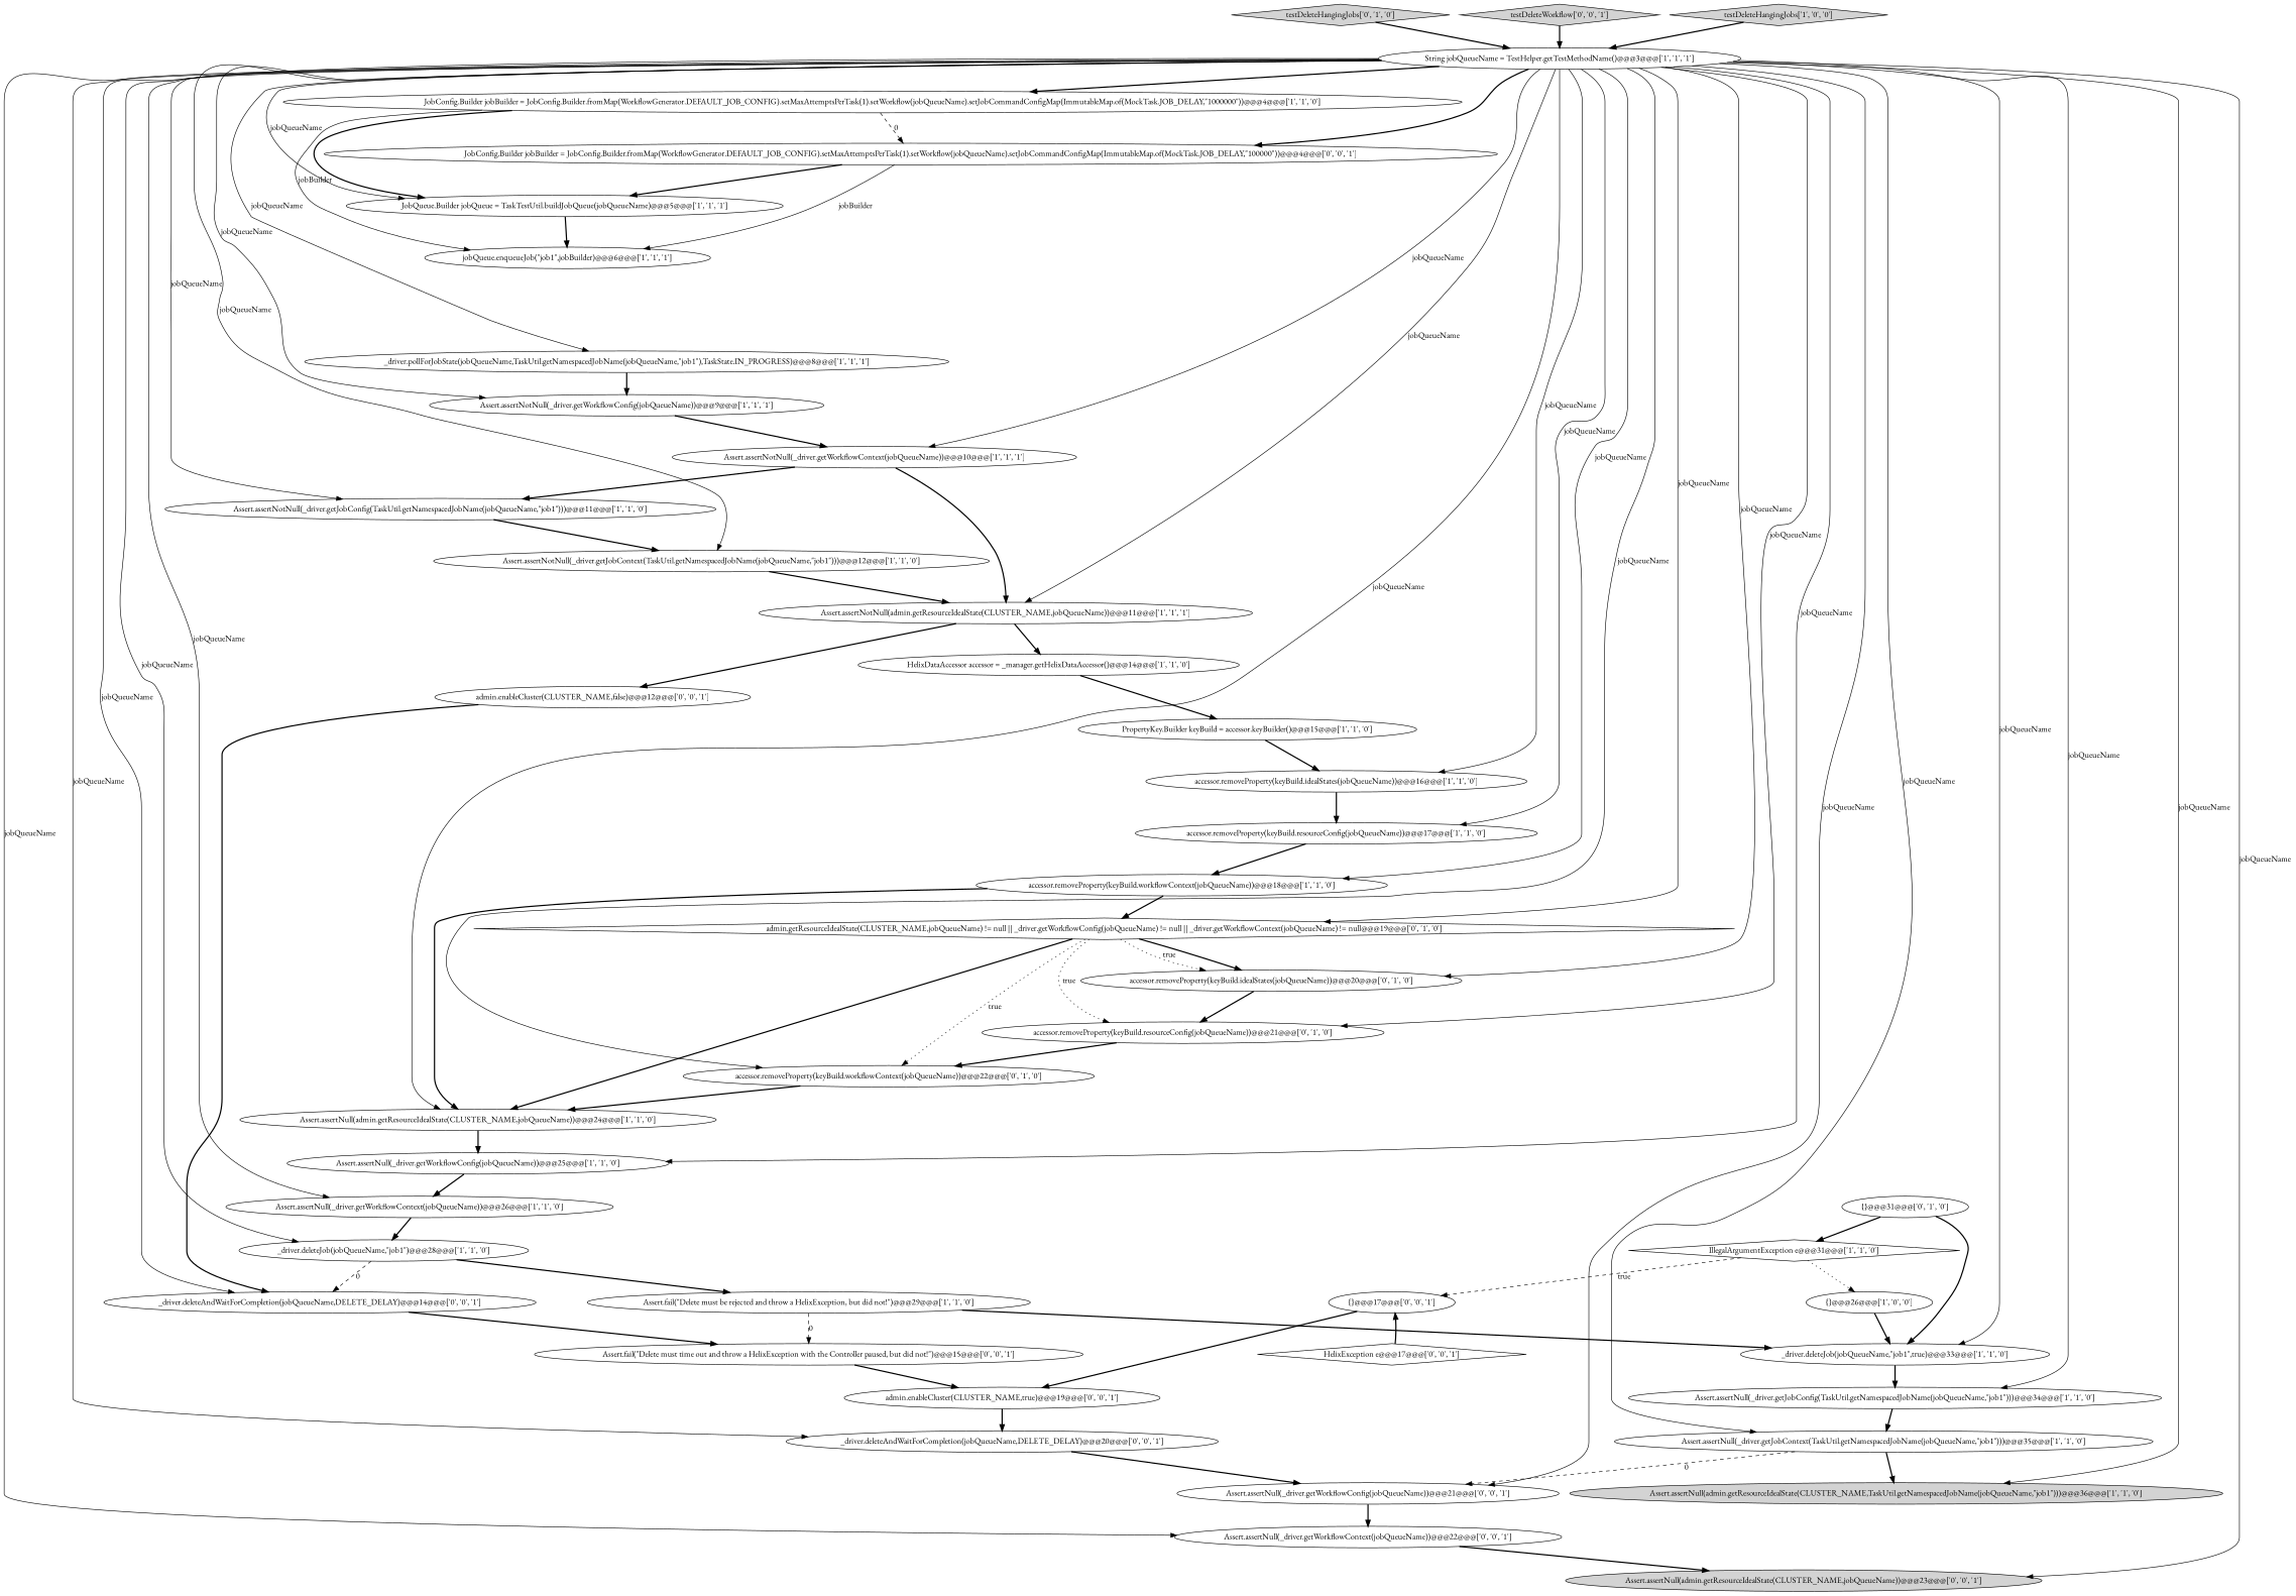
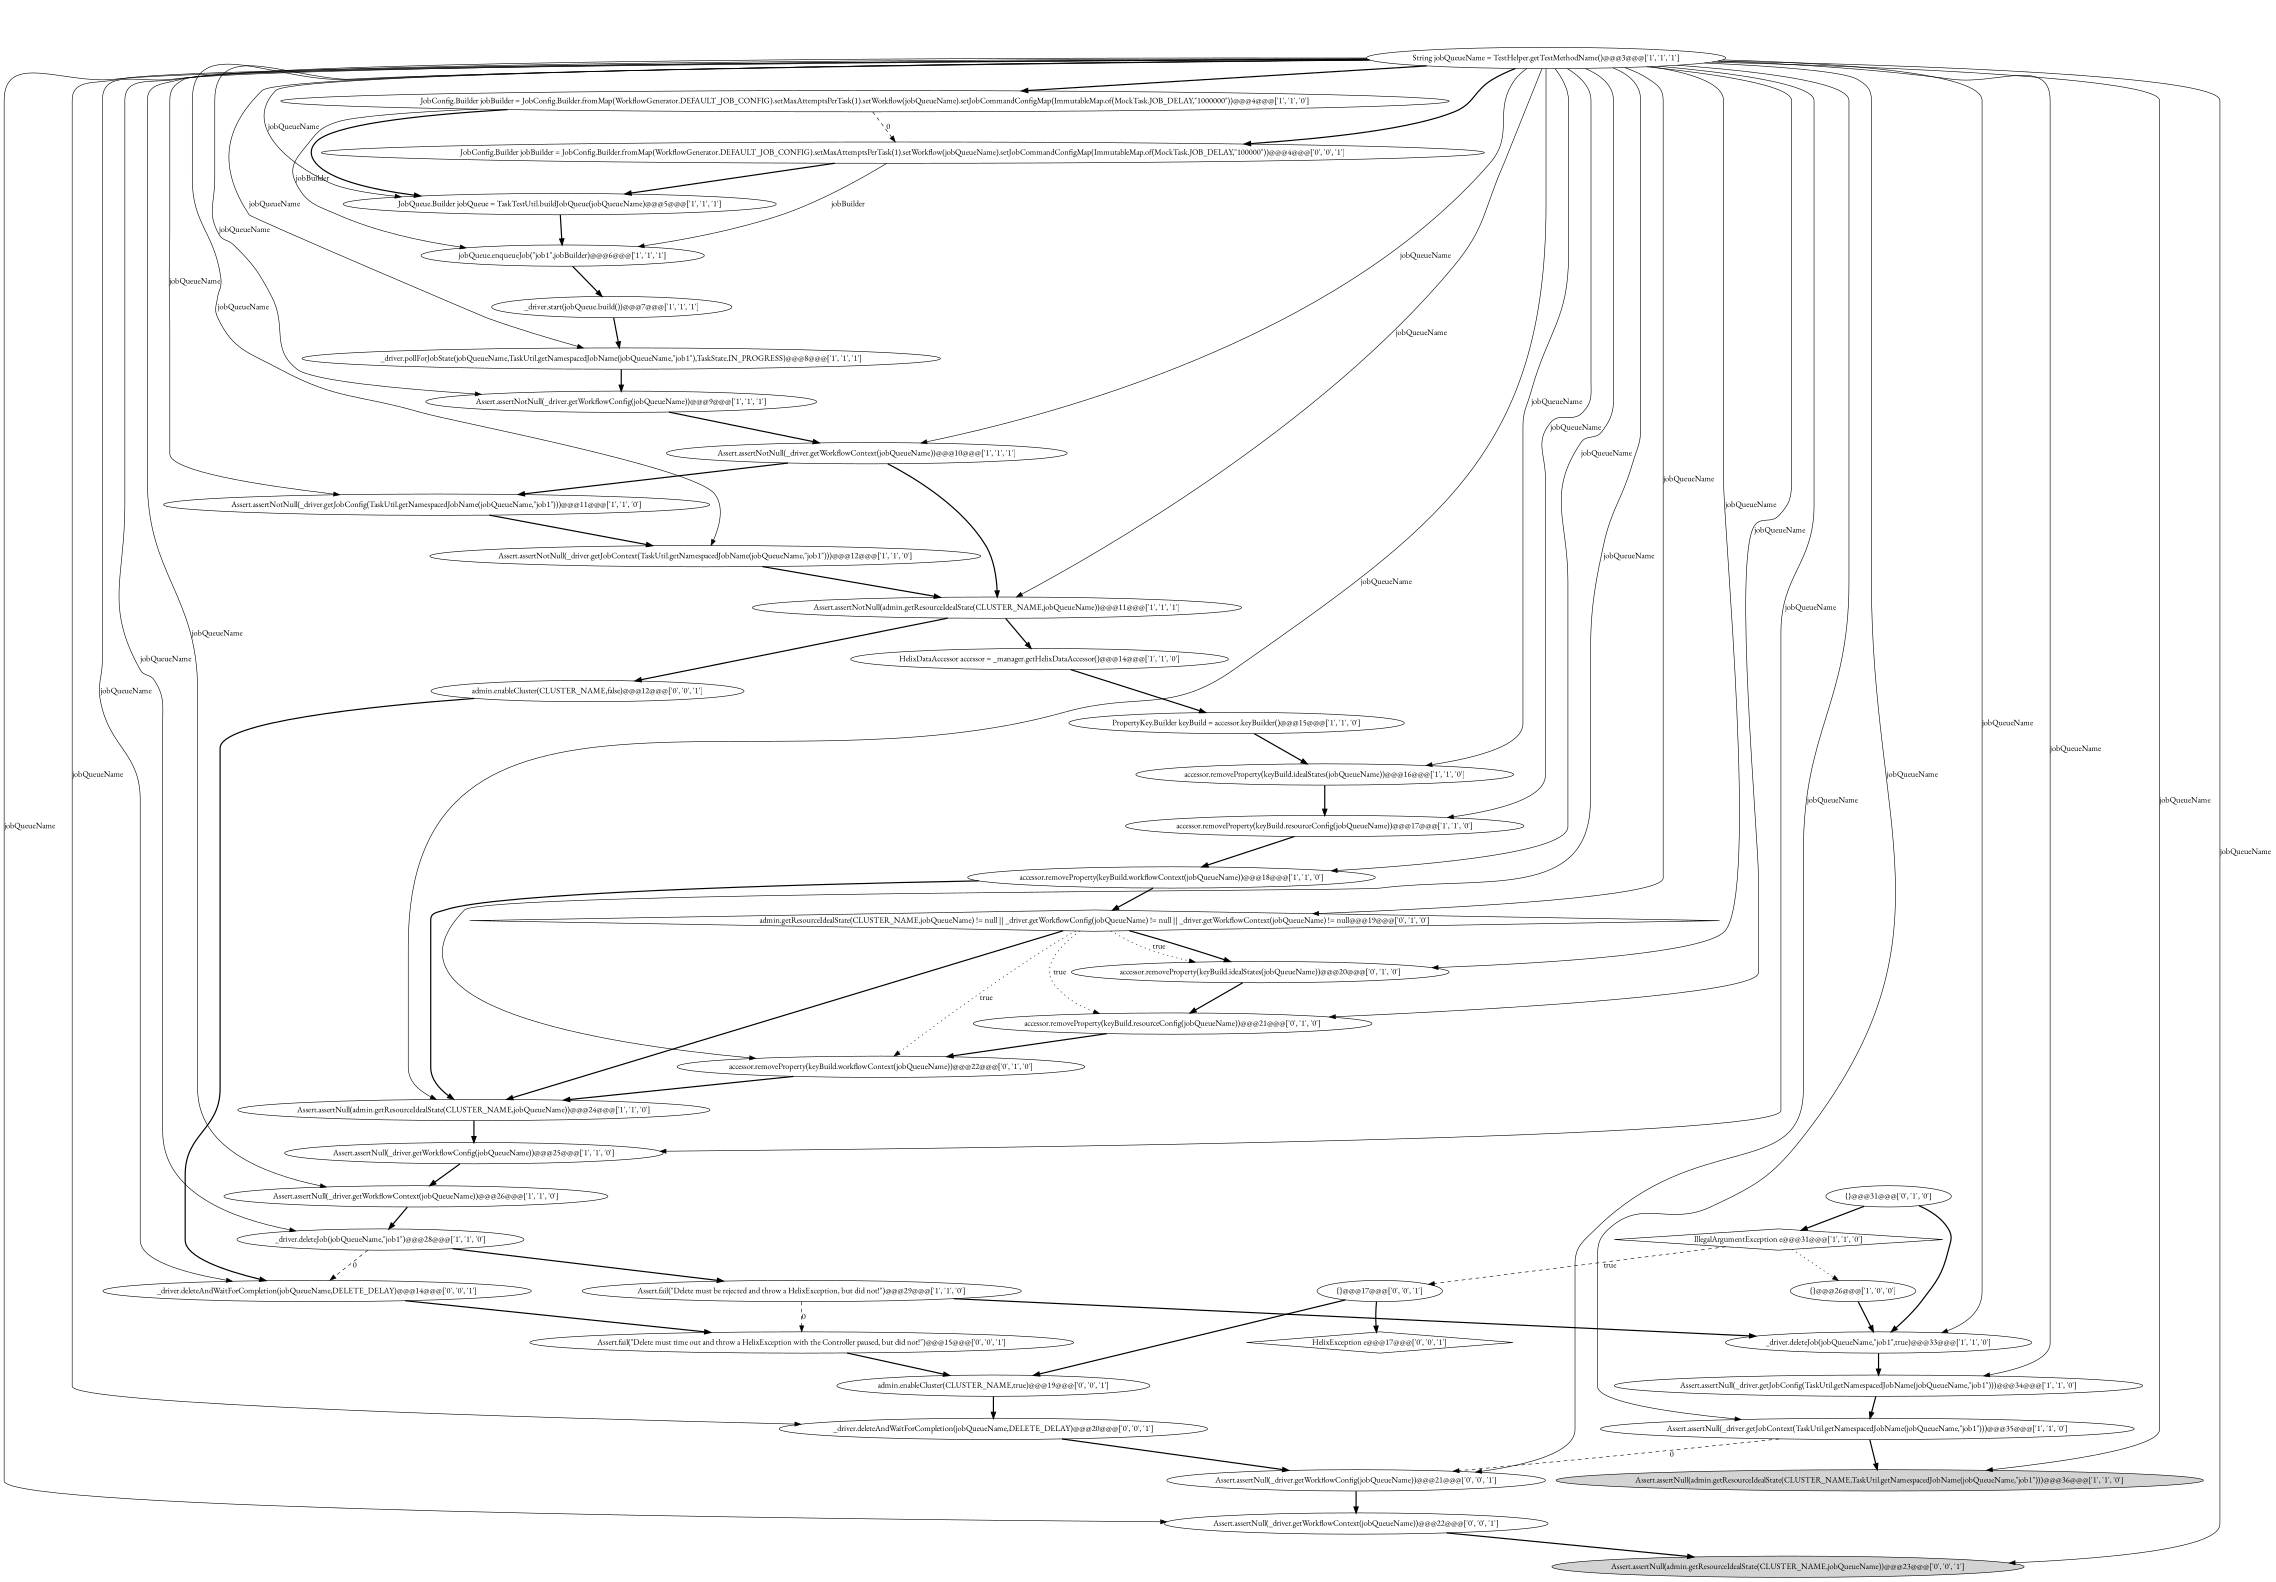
  digraph {
    fontname="EB Garamond"
    node [fillcolor=white fontname="EB Garamond" shape=ellipse style=filled]
    edge [fontname="EB Garamond" style=bold]
    n1 [label="_driver.deleteAndWaitForCompletion(jobQueueName,DELETE_DELAY)@@@20@@@['0', '0', '1']"]
    n2 [label="Assert.assertNull(_driver.getWorkflowConfig(jobQueueName))@@@21@@@['0', '0', '1']"]
    n3 [label="Assert.assertNull(_driver.getWorkflowContext(jobQueueName))@@@22@@@['0', '0', '1']"]
    n4 [fillcolor=lightgray label="Assert.assertNull(admin.getResourceIdealState(CLUSTER_NAME,TaskUtil.getNamespacedJobName(jobQueueName,\"job1\")))@@@36@@@['1', '1', '0']"]
    n5 [label="String jobQueueName = TestHelper.getTestMethodName()@@@3@@@['1', '1', '1']"]
    n6 [label="accessor.removeProperty(keyBuild.resourceConfig(jobQueueName))@@@21@@@['0', '1', '0']"]
    n7 [label="admin.getResourceIdealState(CLUSTER_NAME,jobQueueName) != null || _driver.getWorkflowConfig(jobQueueName) != null || _driver.getWorkflowContext(jobQueueName) != null@@@19@@@['0', '1', '0']" shape=diamond]
    n8 [label="_driver.deleteAndWaitForCompletion(jobQueueName,DELETE_DELAY)@@@14@@@['0', '0', '1']"]
    n9 [label="Assert.assertNotNull(_driver.getWorkflowConfig(jobQueueName))@@@9@@@['1', '1', '1']"]
    n10 [label="Assert.assertNull(_driver.getWorkflowContext(jobQueueName))@@@26@@@['1', '1', '0']"]
    n11 [label="Assert.assertNull(_driver.getJobContext(TaskUtil.getNamespacedJobName(jobQueueName,\"job1\")))@@@35@@@['1', '1', '0']"]
    n12 [label="Assert.assertNotNull(_driver.getJobContext(TaskUtil.getNamespacedJobName(jobQueueName,\"job1\")))@@@12@@@['1', '1', '0']"]
    n13 [fillcolor=lightgray label="Assert.assertNull(admin.getResourceIdealState(CLUSTER_NAME,jobQueueName))@@@23@@@['0', '0', '1']"]
    n14 [label="accessor.removeProperty(keyBuild.idealStates(jobQueueName))@@@20@@@['0', '1', '0']"]
    n15 [label="Assert.assertNull(_driver.getWorkflowConfig(jobQueueName))@@@25@@@['1', '1', '0']"]
    n16 [label="_driver.pollForJobState(jobQueueName,TaskUtil.getNamespacedJobName(jobQueueName,\"job1\"),TaskState.IN_PROGRESS)@@@8@@@['1', '1', '1']"]
    n17 [label="accessor.removeProperty(keyBuild.workflowContext(jobQueueName))@@@22@@@['0', '1', '0']"]
    n18 [label="_driver.deleteJob(jobQueueName,\"job1\")@@@28@@@['1', '1', '0']"]
    n19 [label="JobQueue.Builder jobQueue = TaskTestUtil.buildJobQueue(jobQueueName)@@@5@@@['1', '1', '1']"]
    n20 [label="accessor.removeProperty(keyBuild.workflowContext(jobQueueName))@@@18@@@['1', '1', '0']"]
    n21 [label="JobConfig.Builder jobBuilder = JobConfig.Builder.fromMap(WorkflowGenerator.DEFAULT_JOB_CONFIG).setMaxAttemptsPerTask(1).setWorkflow(jobQueueName).setJobCommandConfigMap(ImmutableMap.of(MockTask.JOB_DELAY,\"1000000\"))@@@4@@@['1', '1', '0']"]
    n22 [label="_driver.deleteJob(jobQueueName,\"job1\",true)@@@33@@@['1', '1', '0']"]
    n23 [label="accessor.removeProperty(keyBuild.resourceConfig(jobQueueName))@@@17@@@['1', '1', '0']"]
    n24 [label="Assert.assertNotNull(admin.getResourceIdealState(CLUSTER_NAME,jobQueueName))@@@11@@@['1', '1', '1']"]
    n25 [label="JobConfig.Builder jobBuilder = JobConfig.Builder.fromMap(WorkflowGenerator.DEFAULT_JOB_CONFIG).setMaxAttemptsPerTask(1).setWorkflow(jobQueueName).setJobCommandConfigMap(ImmutableMap.of(MockTask.JOB_DELAY,\"100000\"))@@@4@@@['0', '0', '1']"]
    n26 [label="Assert.assertNull(admin.getResourceIdealState(CLUSTER_NAME,jobQueueName))@@@24@@@['1', '1', '0']"]
    n27 [label="Assert.assertNotNull(_driver.getWorkflowContext(jobQueueName))@@@10@@@['1', '1', '1']"]
    n28 [label="Assert.assertNotNull(_driver.getJobConfig(TaskUtil.getNamespacedJobName(jobQueueName,\"job1\")))@@@11@@@['1', '1', '0']"]
    n29 [label="Assert.assertNull(_driver.getJobConfig(TaskUtil.getNamespacedJobName(jobQueueName,\"job1\")))@@@34@@@['1', '1', '0']"]
    n30 [label="accessor.removeProperty(keyBuild.idealStates(jobQueueName))@@@16@@@['1', '1', '0']"]
    n31 [label="Assert.fail(\"Delete must time out and throw a HelixException with the Controller paused, but did not!\")@@@15@@@['0', '0', '1']"]
    n32 [label="Assert.fail(\"Delete must be rejected and throw a HelixException, but did not!\")@@@29@@@['1', '1', '0']"]
    n33 [label="jobQueue.enqueueJob(\"job1\",jobBuilder)@@@6@@@['1', '1', '1']"]
    n34 [label="HelixDataAccessor accessor = _manager.getHelixDataAccessor()@@@14@@@['1', '1', '0']"]
    n35 [label="admin.enableCluster(CLUSTER_NAME,false)@@@12@@@['0', '0', '1']"]
+   n36 [label="_driver.start(jobQueue.build())@@@7@@@['1', '1', '1']"]
    n37 [label="admin.enableCluster(CLUSTER_NAME,true)@@@19@@@['0', '0', '1']"]
    n38 [label="PropertyKey.Builder keyBuild = accessor.keyBuilder()@@@15@@@['1', '1', '0']"]
    n39 [label="{}@@@26@@@['1', '0', '0']"]
-   n40 [fillcolor=lightgray label="testDeleteHangingJobs['0', '1', '0']" shape=diamond]
    n41 [label="IllegalArgumentException e@@@31@@@['1', '1', '0']" shape=diamond]
    n42 [label="{}@@@17@@@['0', '0', '1']"]
    n43 [label="{}@@@31@@@['0', '1', '0']"]
-   n44 [fillcolor=lightgray label="testDeleteWorkflow['0', '0', '1']" shape=diamond]
-   n45 [fillcolor=lightgray label="testDeleteHangingJobs['1', '0', '0']" shape=diamond]
    n46 [label="HelixException e@@@17@@@['0', '0', '1']" shape=diamond]
    n1 -> n2
    n2 -> n3
    n3 -> n13
    n5 -> n1 [label=jobQueueName style=solid]
    n5 -> n2 [label=jobQueueName style=solid]
    n5 -> n3 [label=jobQueueName style=solid]
    n5 -> n4 [label=jobQueueName style=solid]
    n5 -> n6 [label=jobQueueName style=solid]
    n5 -> n7 [label=jobQueueName style=solid]
    n5 -> n8 [label=jobQueueName style=solid]
    n5 -> n9 [label=jobQueueName style=solid]
    n5 -> n10 [label=jobQueueName style=solid]
    n5 -> n11 [label=jobQueueName style=solid]
    n5 -> n12 [label=jobQueueName style=solid]
    n5 -> n13 [label=jobQueueName style=solid]
    n5 -> n14 [label=jobQueueName style=solid]
    n5 -> n15 [label=jobQueueName style=solid]
    n5 -> n16 [label=jobQueueName style=solid]
    n5 -> n17 [label=jobQueueName style=solid]
    n5 -> n18 [label=jobQueueName style=solid]
    n5 -> n19 [label=jobQueueName style=solid]
    n5 -> n20 [label=jobQueueName style=solid]
    n5 -> n21
    n5 -> n22 [label=jobQueueName style=solid]
    n5 -> n23 [label=jobQueueName style=solid]
    n5 -> n24 [label=jobQueueName style=solid]
    n5 -> n25
    n5 -> n26 [label=jobQueueName style=solid]
    n5 -> n27 [label=jobQueueName style=solid]
    n5 -> n28 [label=jobQueueName style=solid]
    n5 -> n29 [label=jobQueueName style=solid]
    n5 -> n30 [label=jobQueueName style=solid]
    n6 -> n17
    n7 -> n6 [label=true style=dotted]
    n7 -> n14
    n7 -> n14 [label=true style=dotted]
    n7 -> n17 [label=true style=dotted]
    n7 -> n26
    n8 -> n31
    n9 -> n27
    n10 -> n18
    n11 -> n2 [label=0 style=dashed]
    n11 -> n4
    n12 -> n24
    n14 -> n6
    n15 -> n10
    n16 -> n9
    n17 -> n26
    n18 -> n8 [label=0 style=dashed]
    n18 -> n32
    n19 -> n33
    n20 -> n7
    n20 -> n26
    n21 -> n19
    n21 -> n25 [label=0 style=dashed]
    n21 -> n33 [label=jobBuilder style=solid]
    n22 -> n29
    n23 -> n20
    n24 -> n34
    n24 -> n35
    n25 -> n19
    n25 -> n33 [label=jobBuilder style=solid]
    n26 -> n15
    n27 -> n24
    n27 -> n28
    n28 -> n12
    n29 -> n11
    n30 -> n23
    n31 -> n37
    n32 -> n22
    n32 -> n31 [label=0 style=dashed]
+   n33 -> n36
    n34 -> n38
    n35 -> n8
+   n36 -> n16
    n37 -> n1
    n38 -> n30
    n39 -> n22
-   n40 -> n5
    n41 -> n39 [style=dotted]
    n41 -> n42 [label=true style=dashed]
    n42 -> n37
    n43 -> n22
    n43 -> n41
-   n44 -> n5
-   n45 -> n5
-   n46 -> n42
+   n42 -> n46
  }
